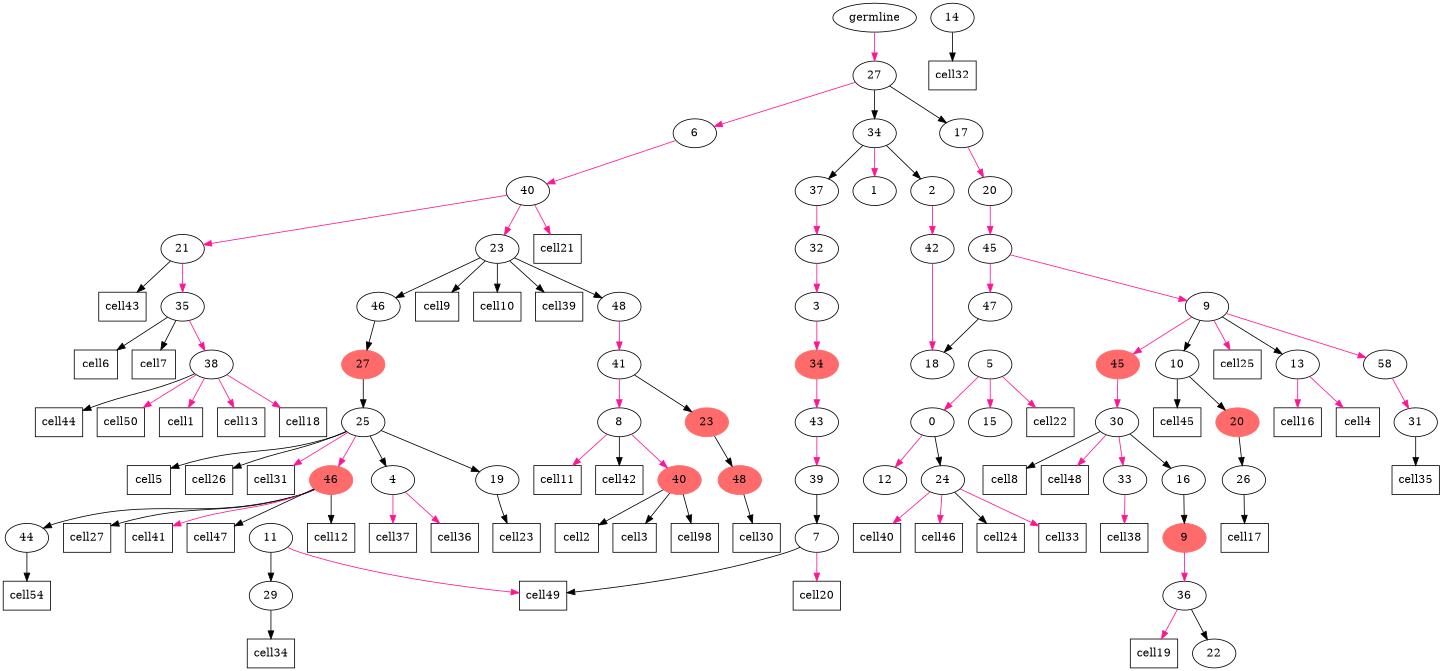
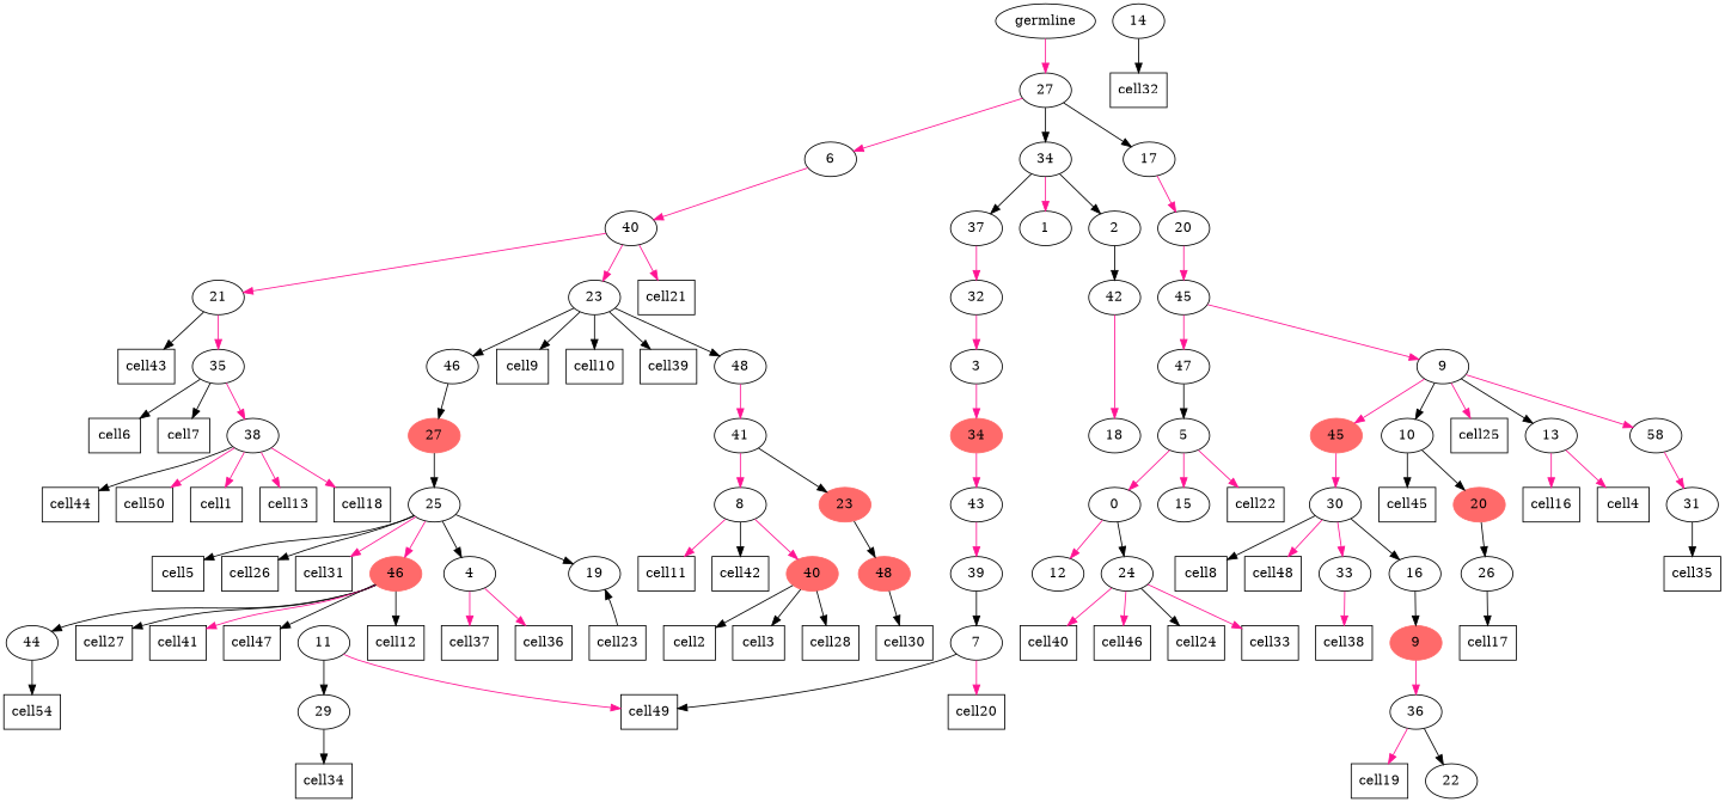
  digraph {
    edge [color=deeppink]
    n1 [label=35]
    n2 [label=38]
    cell6 [shape=box]
    cell7 [shape=box]
    cell1 [shape=box]
    cell13 [shape=box]
    cell18 [shape=box]
    cell44 [shape=box]
    cell50 [shape=box]
    n10 [label=21]
    cell43 [shape=box]
    n12 [label=8]
    n13 [color=indianred1 label=40 style=filled]
    cell11 [shape=box]
    cell42 [shape=box]
    cell2 [shape=box]
    cell3 [shape=box]
-   cell28 [shape=box label=cell98]
+   cell28 [shape=box]
    n19 [color=indianred1 label=23 style=filled]
    n20 [color=indianred1 label=48 style=filled]
    cell30 [shape=box]
    n22 [label=41]
    n23 [label=48]
    n24 [color=indianred1 label=46 style=filled]
    n25 [label=44]
    cell12 [shape=box]
    cell27 [shape=box]
    cell41 [shape=box]
    cell47 [shape=box]
    n30 [label=cell54 shape=box]
    n31 [label=25]
    n32 [label=4]
    n33 [label=19]
    cell5 [shape=box]
    cell26 [shape=box]
    cell31 [shape=box]
    cell36 [shape=box]
    cell37 [shape=box]
    cell23 [shape=box]
    n40 [color=indianred1 label=27 style=filled]
    n41 [label=46]
    n42 [label=23]
    cell9 [shape=box]
    cell10 [shape=box]
    cell39 [shape=box]
    n46 [label=40]
    cell21 [shape=box]
    n48 [label=6]
    n49 [label=58]
    n50 [label=31]
    cell35 [shape=box]
    n52 [label=36]
    n53 [label=22]
    cell19 [shape=box]
    n55 [color=indianred1 label=9 style=filled]
    n56 [label=16]
    n57 [label=30]
    n58 [label=33]
    cell8 [shape=box]
    cell48 [shape=box]
    cell38 [shape=box]
    n62 [color=indianred1 label=45 style=filled]
    n63 [color=indianred1 label=20 style=filled]
    n64 [label=26]
    cell17 [shape=box]
    n66 [label=10]
    cell45 [shape=box]
    n68 [label=9]
    n69 [label=13]
    cell25 [shape=box]
    cell4 [shape=box]
    cell16 [shape=box]
    n73 [label=0]
    n74 [label=24]
    n75 [label=12]
    cell24 [shape=box]
    cell33 [shape=box]
    cell40 [shape=box]
    cell46 [shape=box]
    n80 [label=5]
    n81 [label=15]
    cell22 [shape=box]
    n83 [label=47]
    n84 [label=45]
    n85 [label=20]
    n86 [label=17]
    n87 [label=11]
    n88 [label=29]
    cell49 [shape=box]
    cell34 [shape=box]
    n91 [label=18]
    n92 [label=42]
    n93 [label=2]
    n94 [label=7]
    cell20 [shape=box]
    n96 [label=14]
    cell32 [shape=box]
    n98 [label=39]
    n99 [label=43]
    n100 [color=indianred1 label=34 style=filled]
    n101 [label=3]
    n102 [label=32]
    n103 [label=37]
    n104 [label=34]
    n105 [label=1]
    n106 [label=27]
    n107 [label=germline]
    n1 -> n2
    n1 -> cell6 [color=black]
    n1 -> cell7 [color=black]
    n2 -> cell1
    n2 -> cell13
    n2 -> cell18
    n2 -> cell44 [color=black]
    n2 -> cell50
    n10 -> n1
    n10 -> cell43 [color=black]
    n12 -> n13
    n12 -> cell11
    n12 -> cell42 [color=black]
    n13 -> cell2 [color=black]
    n13 -> cell3 [color=black]
    n13 -> cell28 [color=black]
    n19 -> n20 [color=black]
    n20 -> cell30 [color=black]
    n22 -> n12
    n22 -> n19 [color=black]
    n23 -> n22
    n24 -> n25 [color=black]
    n24 -> cell12 [color=black]
    n24 -> cell27 [color=black]
    n24 -> cell41
    n24 -> cell47 [color=black]
    n25 -> n30 [color=black]
    n31 -> n24
    n31 -> n32 [color=black]
    n31 -> n33 [color=black]
    n31 -> cell5 [color=black]
    n31 -> cell26 [color=black]
    n31 -> cell31
    n32 -> cell36
    n32 -> cell37
-   n33 -> cell23 [color=black]
+   cell23 -> n33 [color=black]
    n40 -> n31 [color=black]
    n41 -> n40 [color=black]
    n42 -> n23 [color=black]
    n42 -> n41 [color=black]
    n42 -> cell9 [color=black]
    n42 -> cell10 [color=black]
    n42 -> cell39 [color=black]
    n46 -> n10
    n46 -> n42
    n46 -> cell21
    n48 -> n46
    n49 -> n50
    n50 -> cell35 [color=black]
    n52 -> n53 [color=black]
    n52 -> cell19
    n55 -> n52
    n56 -> n55 [color=black]
    n57 -> n56 [color=black]
    n57 -> n58
    n57 -> cell8 [color=black]
    n57 -> cell48
    n58 -> cell38
    n62 -> n57
    n63 -> n64 [color=black]
    n64 -> cell17 [color=black]
    n66 -> n63 [color=black]
    n66 -> cell45 [color=black]
    n68 -> n49
    n68 -> n62
    n68 -> n66 [color=black]
    n68 -> n69 [color=black]
    n68 -> cell25
    n69 -> cell4
    n69 -> cell16
    n73 -> n74 [color=black]
    n73 -> n75
    n74 -> cell24 [color=black]
    n74 -> cell33
    n74 -> cell40
    n74 -> cell46
    n80 -> n73
    n80 -> n81
    n80 -> cell22
-   n83 -> n91 [color=black]
+   n83 -> n80 [color=black]
    n84 -> n68
    n84 -> n83
    n85 -> n84
    n86 -> n85
    n87 -> n88 [color=black]
    n87 -> cell49
    n88 -> cell34 [color=black]
    n92 -> n91
-   n93 -> n92
+   n93 -> n92 [color=black]
    n94 -> cell49 [color=black]
    n94 -> cell20
    n96 -> cell32 [color=black]
    n98 -> n94 [color=black]
    n99 -> n98
    n100 -> n99
    n101 -> n100
    n102 -> n101
    n103 -> n102
    n104 -> n93 [color=black]
    n104 -> n103 [color=black]
    n104 -> n105
    n106 -> n48
    n106 -> n86 [color=black]
    n106 -> n104 [color=black]
    n107 -> n106
  }
